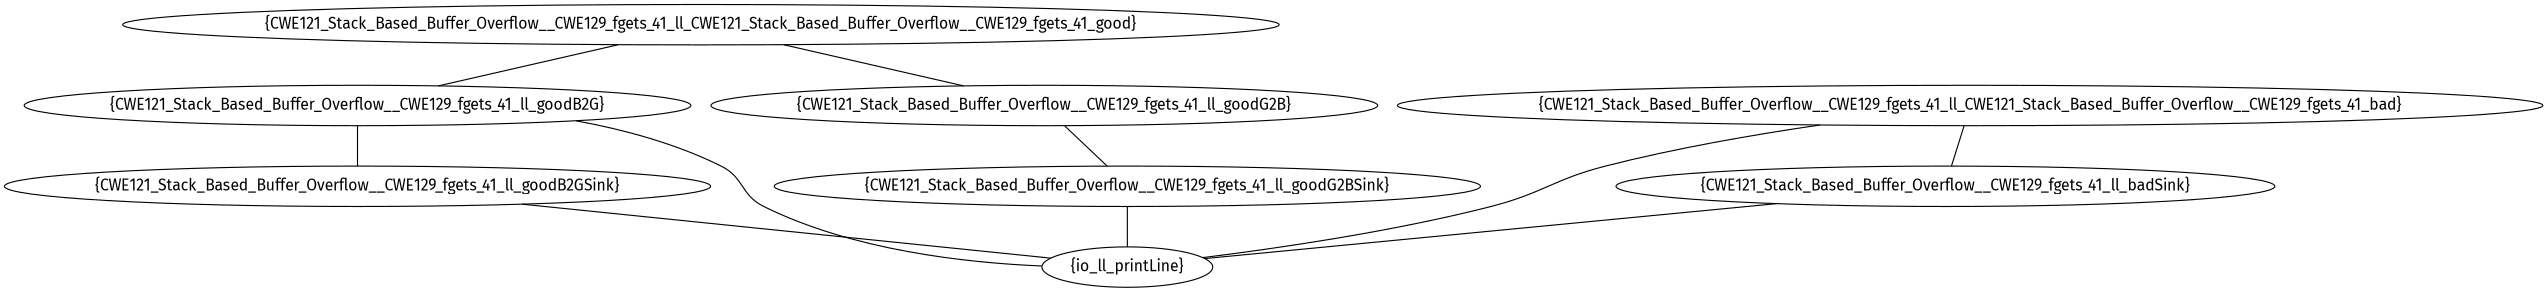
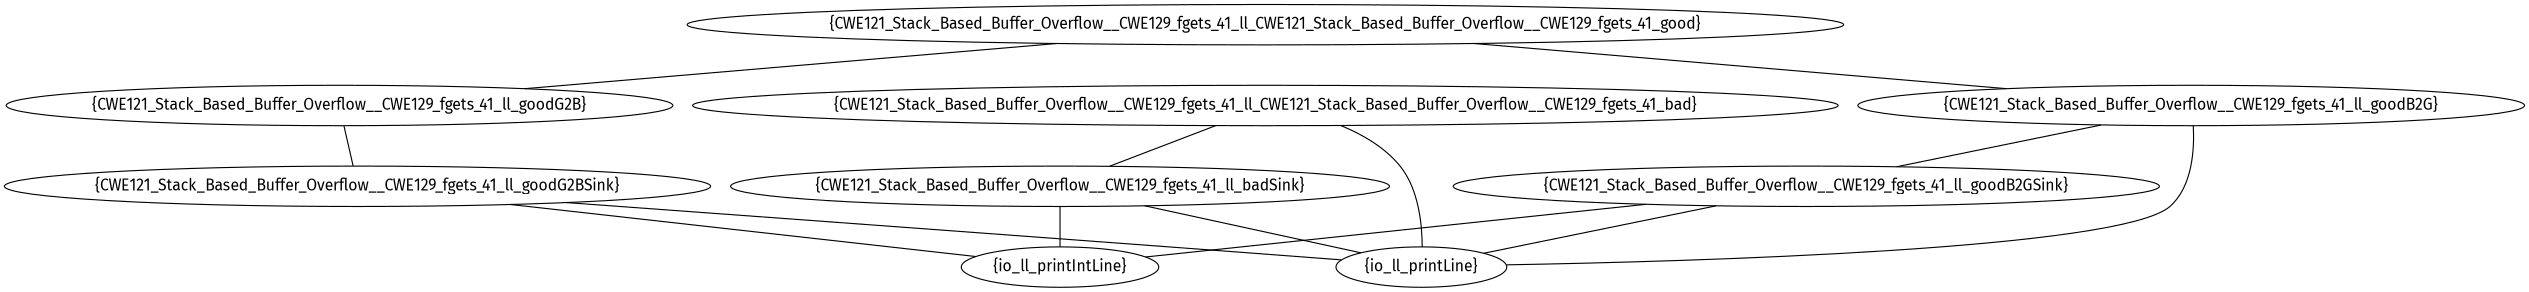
  graph {
    fontname="Fira Sans"
    node [fontname="Fira Sans"]
    edge [fontname="Fira Sans"]
    n1 [label="{CWE121_Stack_Based_Buffer_Overflow__CWE129_fgets_41_ll_CWE121_Stack_Based_Buffer_Overflow__CWE129_fgets_41_good}"]
    n2 [label="{CWE121_Stack_Based_Buffer_Overflow__CWE129_fgets_41_ll_goodB2G}"]
    n3 [label="{CWE121_Stack_Based_Buffer_Overflow__CWE129_fgets_41_ll_goodG2B}"]
    n4 [label="{CWE121_Stack_Based_Buffer_Overflow__CWE129_fgets_41_ll_goodB2GSink}"]
    n5 [label="{io_ll_printLine}"]
    n6 [label="{CWE121_Stack_Based_Buffer_Overflow__CWE129_fgets_41_ll_goodG2BSink}"]
+   n7 [label="{io_ll_printIntLine}"]
    n8 [label="{CWE121_Stack_Based_Buffer_Overflow__CWE129_fgets_41_ll_badSink}"]
    n9 [label="{CWE121_Stack_Based_Buffer_Overflow__CWE129_fgets_41_ll_CWE121_Stack_Based_Buffer_Overflow__CWE129_fgets_41_bad}"]
    n1 -- n2
    n1 -- n3
    n2 -- n4
    n2 -- n5
    n3 -- n6
    n4 -- n5
+   n4 -- n7
    n6 -- n5
+   n6 -- n7
    n8 -- n5
+   n8 -- n7
    n9 -- n5
    n9 -- n8
  }
